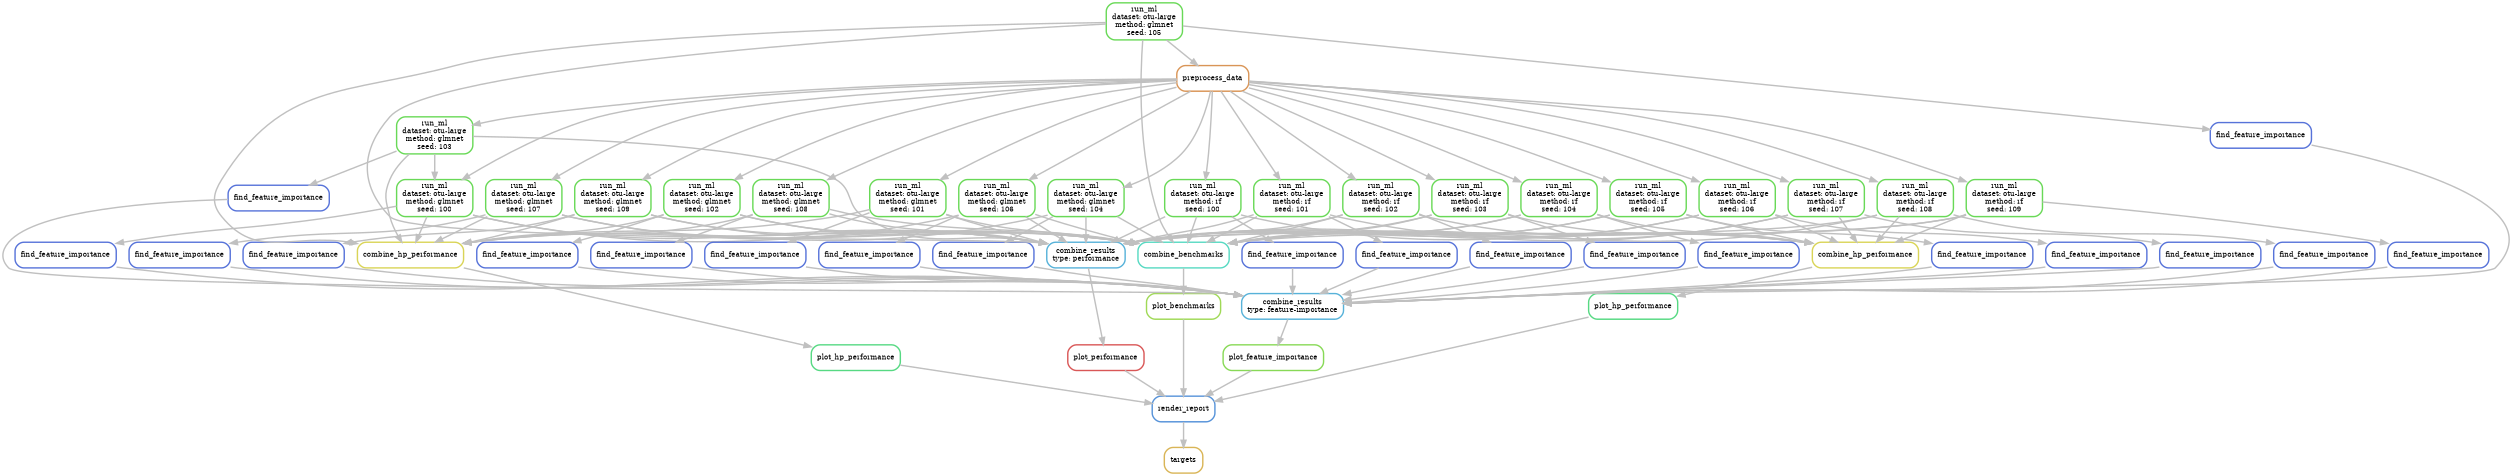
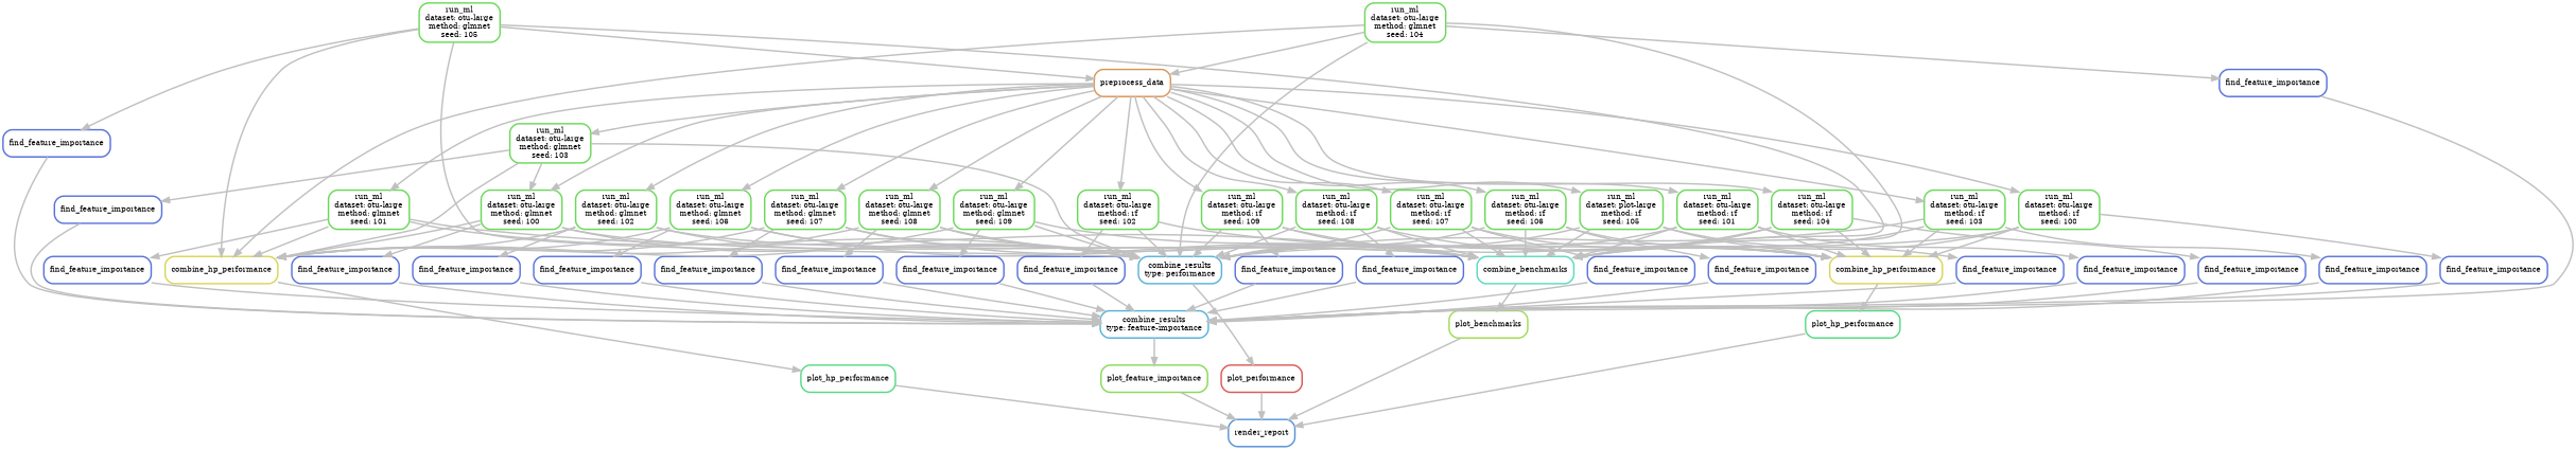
  digraph {
    bgcolor=white
    fontname="DejaVu Serif"
    node [color="0.31 0.6 0.85" fontname="DejaVu Serif" fontsize=10 penwidth=2 shape=box style=rounded]
    edge [color=grey fontname="DejaVu Serif" penwidth=2]
-   n1 [color="0.12 0.6 0.85" label=targets]
    n2 [color="0.59 0.6 0.85" label=render_report]
    n3 [color="0.00 0.6 0.85" label=plot_performance]
    n4 [color="0.55 0.6 0.85" label="combine_results\ntype: performance"]
    n5 [label="run_ml\ndataset: otu-large\nmethod: glmnet\nseed: 100"]
    n6 [color="0.63 0.6 0.85" label=find_feature_importance]
    n7 [color="0.16 0.6 0.85" label=combine_hp_performance]
    n8 [color="0.47 0.6 0.85" label=combine_benchmarks]
    n9 [color="0.55 0.6 0.85" label="combine_results\ntype: feature-importance"]
    n10 [color="0.39 0.6 0.85" label=plot_hp_performance]
    n11 [color="0.24 0.6 0.85" label=plot_benchmarks]
    n12 [color="0.08 0.6 0.85" label=preprocess_data]
    n13 [label="run_ml\ndataset: otu-large\nmethod: glmnet\nseed: 101"]
    n14 [label="run_ml\ndataset: otu-large\nmethod: glmnet\nseed: 102"]
    n15 [label="run_ml\ndataset: otu-large\nmethod: glmnet\nseed: 103"]
    n16 [label="run_ml\ndataset: otu-large\nmethod: glmnet\nseed: 104"]
    n17 [label="run_ml\ndataset: otu-large\nmethod: glmnet\nseed: 106"]
    n18 [label="run_ml\ndataset: otu-large\nmethod: glmnet\nseed: 107"]
    n19 [label="run_ml\ndataset: otu-large\nmethod: glmnet\nseed: 108"]
    n20 [label="run_ml\ndataset: otu-large\nmethod: glmnet\nseed: 109"]
    n21 [label="run_ml\ndataset: otu-large\nmethod: rf\nseed: 100"]
    n22 [label="run_ml\ndataset: otu-large\nmethod: rf\nseed: 101"]
    n23 [label="run_ml\ndataset: otu-large\nmethod: rf\nseed: 102"]
    n24 [label="run_ml\ndataset: otu-large\nmethod: rf\nseed: 103"]
    n25 [label="run_ml\ndataset: otu-large\nmethod: rf\nseed: 104"]
-   n26 [label="run_ml\ndataset: otu-large\nmethod: rf\nseed: 105"]
+   n26 [label="run_ml\ndataset: plot-large\nmethod: rf\nseed: 105"]
    n27 [label="run_ml\ndataset: otu-large\nmethod: rf\nseed: 106"]
    n28 [label="run_ml\ndataset: otu-large\nmethod: rf\nseed: 107"]
    n29 [label="run_ml\ndataset: otu-large\nmethod: rf\nseed: 108"]
    n30 [label="run_ml\ndataset: otu-large\nmethod: rf\nseed: 109"]
    n31 [color="0.63 0.6 0.85" label=find_feature_importance]
    n32 [color="0.63 0.6 0.85" label=find_feature_importance]
    n33 [color="0.63 0.6 0.85" label=find_feature_importance]
    n34 [color="0.63 0.6 0.85" label=find_feature_importance]
    n35 [label="run_ml\ndataset: otu-large\nmethod: glmnet\nseed: 105"]
    n36 [color="0.63 0.6 0.85" label=find_feature_importance]
    n37 [color="0.63 0.6 0.85" label=find_feature_importance]
    n38 [color="0.63 0.6 0.85" label=find_feature_importance]
    n39 [color="0.63 0.6 0.85" label=find_feature_importance]
    n40 [color="0.63 0.6 0.85" label=find_feature_importance]
    n41 [color="0.63 0.6 0.85" label=find_feature_importance]
    n42 [color="0.16 0.6 0.85" label=combine_hp_performance]
    n43 [color="0.63 0.6 0.85" label=find_feature_importance]
    n44 [color="0.63 0.6 0.85" label=find_feature_importance]
    n45 [color="0.63 0.6 0.85" label=find_feature_importance]
    n46 [color="0.63 0.6 0.85" label=find_feature_importance]
    n47 [color="0.63 0.6 0.85" label=find_feature_importance]
    n48 [color="0.63 0.6 0.85" label=find_feature_importance]
    n49 [color="0.63 0.6 0.85" label=find_feature_importance]
    n50 [color="0.63 0.6 0.85" label=find_feature_importance]
    n51 [color="0.63 0.6 0.85" label=find_feature_importance]
    n52 [color="0.39 0.6 0.85" label=plot_hp_performance]
    n53 [color="0.27 0.6 0.85" label=plot_feature_importance]
-   n2 -> n1
    n3 -> n2
    n4 -> n3
    n5 -> n4
    n5 -> n6
    n5 -> n7
    n5 -> n8
    n6 -> n9
    n7 -> n10
    n8 -> n11
    n9 -> n53
    n10 -> n2
    n11 -> n2
    n12 -> n5
    n12 -> n13
    n12 -> n14
    n12 -> n15
-   n12 -> n16
+   n16 -> n12
    n12 -> n17
    n12 -> n18
    n12 -> n19
    n12 -> n20
    n12 -> n21
    n12 -> n22
    n12 -> n23
    n12 -> n24
    n12 -> n25
    n12 -> n26
    n12 -> n27
    n12 -> n28
    n12 -> n29
    n12 -> n30
    n13 -> n4
    n13 -> n7
    n13 -> n8
    n13 -> n31
    n14 -> n4
    n14 -> n7
    n14 -> n8
    n14 -> n32
    n15 -> n4
    n15 -> n5
    n15 -> n7
    n15 -> n33
    n16 -> n4
    n16 -> n7
    n16 -> n8
    n16 -> n34
    n17 -> n4
    n17 -> n7
    n17 -> n8
    n17 -> n37
    n18 -> n4
    n18 -> n7
    n18 -> n8
    n18 -> n38
    n19 -> n4
    n19 -> n7
    n19 -> n8
    n19 -> n39
    n20 -> n4
    n20 -> n7
    n20 -> n8
    n20 -> n40
    n21 -> n4
    n21 -> n8
    n21 -> n41
    n21 -> n42
    n22 -> n4
    n22 -> n8
    n22 -> n42
    n22 -> n43
    n23 -> n4
-   n23 -> n8
    n23 -> n42
    n23 -> n44
    n24 -> n4
    n24 -> n8
    n24 -> n42
    n24 -> n45
    n25 -> n4
    n25 -> n8
    n25 -> n42
    n25 -> n46
    n26 -> n4
    n26 -> n8
    n26 -> n42
    n26 -> n47
    n27 -> n4
    n27 -> n8
    n27 -> n42
    n27 -> n48
    n28 -> n4
    n28 -> n8
    n28 -> n42
    n28 -> n49
    n29 -> n4
    n29 -> n8
    n29 -> n42
    n29 -> n50
    n30 -> n4
    n30 -> n8
    n30 -> n42
    n30 -> n51
    n31 -> n9
    n32 -> n9
    n33 -> n9
    n34 -> n9
    n35 -> n4
    n35 -> n7
    n35 -> n8
    n35 -> n12
    n35 -> n36
    n36 -> n9
    n37 -> n9
    n38 -> n9
    n39 -> n9
    n40 -> n9
    n41 -> n9
    n42 -> n52
    n43 -> n9
    n44 -> n9
    n45 -> n9
    n46 -> n9
    n47 -> n9
    n48 -> n9
    n49 -> n9
    n50 -> n9
    n51 -> n9
    n52 -> n2
    n53 -> n2
  }
